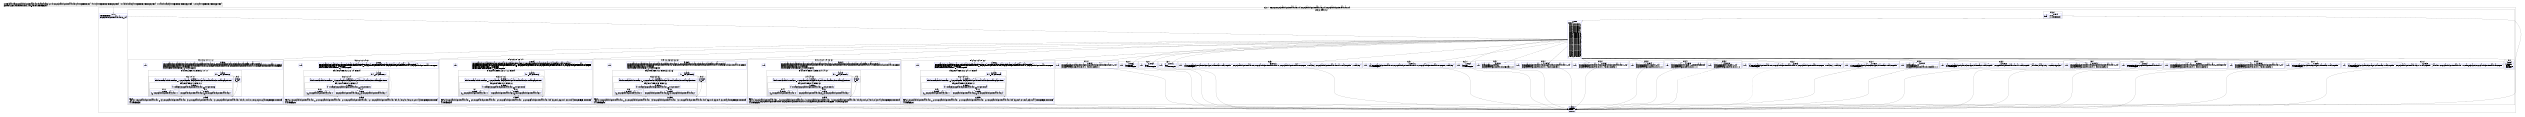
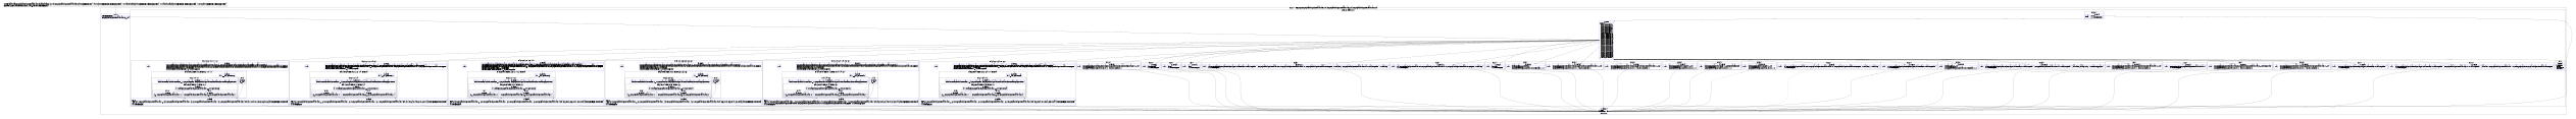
  digraph {
    node [color=blue shape=record]
    n1 [label="{5\:\ 0x0028|r5 = null\l}"]
    n2 [label="{10\:\ 0x003c|r5 = (com.google.android.gms.internal.ads.zzamw) r0\l}"]
    n3 [label="{11\:\ 0x0040|com.google.android.gms.internal.ads.zzamy r5 = new com.google.android.gms.internal.ads.zzamy(r7)\l}"]
    n4 [label="{9\:\ 0x003a|if ((r0 instanceof com.google.android.gms.internal.ads.zzamw) == true) goto L_0x003c\l}"]
    n5 [label="{8\:\ 0x0032|android.os.IInterface android.os.IInterface r0 = r7.queryLocalInterface(\"com.google.android.gms.ads.internal.mediation.client.IMediationAdapterListener\")\l}"]
    n6 [label="{4\:\ 0x0026|if (r7 == null) goto L_0x0028\l}"]
    n7 [label="{3\:\ 0x0006|com.google.android.gms.dynamic.IObjectWrapper com.google.android.gms.dynamic.IObjectWrapper r1 = com.google.android.gms.dynamic.IObjectWrapper.Stub.asInterface(r10.readStrongBinder())\lcom.google.android.gms.internal.ads.zzyb com.google.android.gms.internal.ads.zzyb r2 = (com.google.android.gms.internal.ads.zzyb) com.google.android.gms.internal.ads.zzfo.zza(r10, com.google.android.gms.internal.ads.zzyb.CREATOR)\lcom.google.android.gms.internal.ads.zzxx com.google.android.gms.internal.ads.zzxx r3 = (com.google.android.gms.internal.ads.zzxx) com.google.android.gms.internal.ads.zzfo.zza(r10, com.google.android.gms.internal.ads.zzxx.CREATOR)\ljava.lang.String java.lang.String r4 = r10.readString()\landroid.os.IBinder android.os.IBinder r7 = r10.readStrongBinder()\l}"]
    n8 [label="{6\:\ 0x0029|PHI: r5 \l  PHI: (r5v17 com.google.android.gms.internal.ads.zzamw) = (r5v15 com.google.android.gms.internal.ads.zzamw), (r5v16 com.google.android.gms.internal.ads.zzamw), (r5v18 com.google.android.gms.internal.ads.zzamw) binds: [B:11:0x0040, B:10:0x003c, B:5:0x0028] A[DONT_GENERATE, DONT_INLINE]\l|zza(r1, r2, r3, r4, r5)\lr11.writeNoException()\l}"]
    n9 [label="{|break\l}"]
    n10 [label="{12\:\ 0x0046|com.google.android.gms.dynamic.IObjectWrapper com.google.android.gms.dynamic.IObjectWrapper r0 = zzse()\lr11.writeNoException()\lcom.google.android.gms.internal.ads.zzfo.zza(r11, (android.os.IInterface) r0)\l}"]
    n11 [label="{|break\l}"]
    n12 [label="{18\:\ 0x007c|r6 = (com.google.android.gms.internal.ads.zzamw) r1\l}"]
    n13 [label="{19\:\ 0x0080|com.google.android.gms.internal.ads.zzamy r6 = new com.google.android.gms.internal.ads.zzamy(r4)\l}"]
    n14 [label="{17\:\ 0x007a|if ((r1 instanceof com.google.android.gms.internal.ads.zzamw) == true) goto L_0x007c\l}"]
    n15 [label="{16\:\ 0x0072|android.os.IInterface android.os.IInterface r1 = r4.queryLocalInterface(\"com.google.android.gms.ads.internal.mediation.client.IMediationAdapterListener\")\l}"]
    n16 [label="{14\:\ 0x0069|if (r4 != null) goto L_0x0072\l}"]
    n17 [label="{13\:\ 0x0051|com.google.android.gms.dynamic.IObjectWrapper com.google.android.gms.dynamic.IObjectWrapper r2 = com.google.android.gms.dynamic.IObjectWrapper.Stub.asInterface(r10.readStrongBinder())\lcom.google.android.gms.internal.ads.zzxx com.google.android.gms.internal.ads.zzxx r0 = (com.google.android.gms.internal.ads.zzxx) com.google.android.gms.internal.ads.zzfo.zza(r10, com.google.android.gms.internal.ads.zzxx.CREATOR)\ljava.lang.String java.lang.String r3 = r10.readString()\landroid.os.IBinder android.os.IBinder r4 = r10.readStrongBinder()\l}"]
    n18 [label="{15\:\ 0x006b|PHI: r6 \l  PHI: (r6v12 com.google.android.gms.internal.ads.zzamw) = (r6v0 com.google.android.gms.internal.ads.zzamw), (r6v10 com.google.android.gms.internal.ads.zzamw), (r6v11 com.google.android.gms.internal.ads.zzamw) binds: [B:14:0x0069, B:19:0x0080, B:18:0x007c] A[DONT_GENERATE, DONT_INLINE]\l|zza(r2, r0, r3, r6)\lr11.writeNoException()\l}"]
    n19 [label="{|break\l}"]
    n20 [label="{20\:\ 0x0086|showInterstitial()\lr11.writeNoException()\l}"]
    n21 [label="{|break\l}"]
    n22 [label="{21\:\ 0x008d|destroy()\lr11.writeNoException()\l}"]
    n23 [label="{|break\l}"]
    n24 [label="{27\:\ 0x00cd|r6 = (com.google.android.gms.internal.ads.zzamw) r0\l}"]
    n25 [label="{28\:\ 0x00d1|com.google.android.gms.internal.ads.zzamy r6 = new com.google.android.gms.internal.ads.zzamy(r7)\l}"]
    n26 [label="{26\:\ 0x00cb|if ((r0 instanceof com.google.android.gms.internal.ads.zzamw) == true) goto L_0x00cd\l}"]
    n27 [label="{25\:\ 0x00c3|android.os.IInterface android.os.IInterface r0 = r7.queryLocalInterface(\"com.google.android.gms.ads.internal.mediation.client.IMediationAdapterListener\")\l}"]
    n28 [label="{23\:\ 0x00b8|if (r7 != null) goto L_0x00c3\l}"]
    n29 [label="{22\:\ 0x0094|com.google.android.gms.dynamic.IObjectWrapper com.google.android.gms.dynamic.IObjectWrapper r1 = com.google.android.gms.dynamic.IObjectWrapper.Stub.asInterface(r10.readStrongBinder())\lcom.google.android.gms.internal.ads.zzyb com.google.android.gms.internal.ads.zzyb r2 = (com.google.android.gms.internal.ads.zzyb) com.google.android.gms.internal.ads.zzfo.zza(r10, com.google.android.gms.internal.ads.zzyb.CREATOR)\lcom.google.android.gms.internal.ads.zzxx com.google.android.gms.internal.ads.zzxx r3 = (com.google.android.gms.internal.ads.zzxx) com.google.android.gms.internal.ads.zzfo.zza(r10, com.google.android.gms.internal.ads.zzxx.CREATOR)\ljava.lang.String java.lang.String r4 = r10.readString()\ljava.lang.String java.lang.String r5 = r10.readString()\landroid.os.IBinder android.os.IBinder r7 = r10.readStrongBinder()\l}"]
    n30 [label="{24\:\ 0x00ba|PHI: r6 \l  PHI: (r6v9 com.google.android.gms.internal.ads.zzamw) = (r6v0 com.google.android.gms.internal.ads.zzamw), (r6v7 com.google.android.gms.internal.ads.zzamw), (r6v8 com.google.android.gms.internal.ads.zzamw) binds: [B:23:0x00b8, B:28:0x00d1, B:27:0x00cd] A[DONT_GENERATE, DONT_INLINE]\l|zza(r1, r2, r3, r4, r5, r6)\lr11.writeNoException()\l}"]
    n31 [label="{|break\l}"]
    n32 [label="{31\:\ 0x00f5|r5 = null\l}"]
    n33 [label="{35\:\ 0x0109|r5 = (com.google.android.gms.internal.ads.zzamw) r0\l}"]
    n34 [label="{36\:\ 0x010d|com.google.android.gms.internal.ads.zzamy r5 = new com.google.android.gms.internal.ads.zzamy(r7)\l}"]
    n35 [label="{34\:\ 0x0107|if ((r0 instanceof com.google.android.gms.internal.ads.zzamw) == true) goto L_0x0109\l}"]
    n36 [label="{33\:\ 0x00ff|android.os.IInterface android.os.IInterface r0 = r7.queryLocalInterface(\"com.google.android.gms.ads.internal.mediation.client.IMediationAdapterListener\")\l}"]
    n37 [label="{30\:\ 0x00f3|if (r7 == null) goto L_0x00f5\l}"]
    n38 [label="{29\:\ 0x00d7|com.google.android.gms.dynamic.IObjectWrapper com.google.android.gms.dynamic.IObjectWrapper r1 = com.google.android.gms.dynamic.IObjectWrapper.Stub.asInterface(r10.readStrongBinder())\lcom.google.android.gms.internal.ads.zzxx com.google.android.gms.internal.ads.zzxx r2 = (com.google.android.gms.internal.ads.zzxx) com.google.android.gms.internal.ads.zzfo.zza(r10, com.google.android.gms.internal.ads.zzxx.CREATOR)\ljava.lang.String java.lang.String r3 = r10.readString()\ljava.lang.String java.lang.String r4 = r10.readString()\landroid.os.IBinder android.os.IBinder r7 = r10.readStrongBinder()\l}"]
    n39 [label="{32\:\ 0x00f6|PHI: r5 \l  PHI: (r5v10 com.google.android.gms.internal.ads.zzamw) = (r5v8 com.google.android.gms.internal.ads.zzamw), (r5v9 com.google.android.gms.internal.ads.zzamw), (r5v11 com.google.android.gms.internal.ads.zzamw) binds: [B:36:0x010d, B:35:0x0109, B:31:0x00f5] A[DONT_GENERATE, DONT_INLINE]\l|zza(r1, r2, r3, r4, r5)\lr11.writeNoException()\l}"]
    n40 [label="{|break\l}"]
    n41 [label="{37\:\ 0x0113|pause()\lr11.writeNoException()\l}"]
    n42 [label="{|break\l}"]
    n43 [label="{38\:\ 0x011b|resume()\lr11.writeNoException()\l}"]
    n44 [label="{|break\l}"]
    n45 [label="{39\:\ 0x0123|zza(com.google.android.gms.dynamic.IObjectWrapper.Stub.asInterface(r10.readStrongBinder()), (com.google.android.gms.internal.ads.zzxx) com.google.android.gms.internal.ads.zzfo.zza(r10, com.google.android.gms.internal.ads.zzxx.CREATOR), r10.readString(), com.google.android.gms.internal.ads.zzatm.zzai(r10.readStrongBinder()), r10.readString())\lr11.writeNoException()\l}"]
    n46 [label="{|break\l}"]
    n47 [label="{40\:\ 0x014c|zza((com.google.android.gms.internal.ads.zzxx) com.google.android.gms.internal.ads.zzfo.zza(r10, com.google.android.gms.internal.ads.zzxx.CREATOR), r10.readString())\lr11.writeNoException()\l}"]
    n48 [label="{|break\l}"]
    n49 [label="{41\:\ 0x0160|showVideo()\lr11.writeNoException()\l}"]
    n50 [label="{|break\l}"]
    n51 [label="{42\:\ 0x0168|boolean boolean r0 = isInitialized()\lr11.writeNoException()\lcom.google.android.gms.internal.ads.zzfo.writeBoolean(r11, r0)\l}"]
    n52 [label="{|break\l}"]
    n53 [label="{45\:\ 0x0192|r5 = null\l}"]
    n54 [label="{49\:\ 0x01b2|r5 = (com.google.android.gms.internal.ads.zzamw) r0\l}"]
    n55 [label="{50\:\ 0x01b6|com.google.android.gms.internal.ads.zzamy r5 = new com.google.android.gms.internal.ads.zzamy(r7)\l}"]
    n56 [label="{48\:\ 0x01b0|if ((r0 instanceof com.google.android.gms.internal.ads.zzamw) == true) goto L_0x01b2\l}"]
    n57 [label="{47\:\ 0x01a8|android.os.IInterface android.os.IInterface r0 = r7.queryLocalInterface(\"com.google.android.gms.ads.internal.mediation.client.IMediationAdapterListener\")\l}"]
    n58 [label="{44\:\ 0x0190|if (r7 == null) goto L_0x0192\l}"]
    n59 [label="{43\:\ 0x0174|com.google.android.gms.dynamic.IObjectWrapper com.google.android.gms.dynamic.IObjectWrapper r1 = com.google.android.gms.dynamic.IObjectWrapper.Stub.asInterface(r10.readStrongBinder())\lcom.google.android.gms.internal.ads.zzxx com.google.android.gms.internal.ads.zzxx r2 = (com.google.android.gms.internal.ads.zzxx) com.google.android.gms.internal.ads.zzfo.zza(r10, com.google.android.gms.internal.ads.zzxx.CREATOR)\ljava.lang.String java.lang.String r3 = r10.readString()\ljava.lang.String java.lang.String r4 = r10.readString()\landroid.os.IBinder android.os.IBinder r7 = r10.readStrongBinder()\l}"]
    n60 [label="{46\:\ 0x0193|PHI: r5 \l  PHI: (r5v4 com.google.android.gms.internal.ads.zzamw) = (r5v2 com.google.android.gms.internal.ads.zzamw), (r5v3 com.google.android.gms.internal.ads.zzamw), (r5v5 com.google.android.gms.internal.ads.zzamw) binds: [B:50:0x01b6, B:49:0x01b2, B:45:0x0192] A[DONT_GENERATE, DONT_INLINE]\l|zza(r1, r2, r3, r4, r5, (com.google.android.gms.internal.ads.zzadx) com.google.android.gms.internal.ads.zzfo.zza(r10, com.google.android.gms.internal.ads.zzadx.CREATOR), r10.createStringArrayList())\lr11.writeNoException()\l}"]
    n61 [label="{|break\l}"]
    n62 [label="{51\:\ 0x01bc|com.google.android.gms.internal.ads.zzanb com.google.android.gms.internal.ads.zzanb r0 = zzsf()\lr11.writeNoException()\lcom.google.android.gms.internal.ads.zzfo.zza(r11, (android.os.IInterface) r0)\l}"]
    n63 [label="{|break\l}"]
    n64 [label="{52\:\ 0x01c8|com.google.android.gms.internal.ads.zzane com.google.android.gms.internal.ads.zzane r0 = zzsg()\lr11.writeNoException()\lcom.google.android.gms.internal.ads.zzfo.zza(r11, (android.os.IInterface) r0)\l}"]
    n65 [label="{|break\l}"]
    n66 [label="{53\:\ 0x01d4|android.os.Bundle android.os.Bundle r0 = zzsh()\lr11.writeNoException()\lcom.google.android.gms.internal.ads.zzfo.zzb(r11, r0)\l}"]
    n67 [label="{|break\l}"]
    n68 [label="{54\:\ 0x01e0|android.os.Bundle android.os.Bundle r0 = getInterstitialAdapterInfo()\lr11.writeNoException()\lcom.google.android.gms.internal.ads.zzfo.zzb(r11, r0)\l}"]
    n69 [label="{|break\l}"]
    n70 [label="{55\:\ 0x01ec|android.os.Bundle android.os.Bundle r0 = zzsi()\lr11.writeNoException()\lcom.google.android.gms.internal.ads.zzfo.zzb(r11, r0)\l}"]
    n71 [label="{|break\l}"]
    n72 [label="{56\:\ 0x01f8|zza((com.google.android.gms.internal.ads.zzxx) com.google.android.gms.internal.ads.zzfo.zza(r10, com.google.android.gms.internal.ads.zzxx.CREATOR), r10.readString(), r10.readString())\lr11.writeNoException()\l}"]
    n73 [label="{|break\l}"]
    n74 [label="{57\:\ 0x0210|zzr(com.google.android.gms.dynamic.IObjectWrapper.Stub.asInterface(r10.readStrongBinder()))\lr11.writeNoException()\l}"]
    n75 [label="{|break\l}"]
    n76 [label="{58\:\ 0x0220|boolean boolean r0 = zzsj()\lr11.writeNoException()\lcom.google.android.gms.internal.ads.zzfo.writeBoolean(r11, r0)\l}"]
    n77 [label="{|break\l}"]
    n78 [label="{59\:\ 0x022c|zza(com.google.android.gms.dynamic.IObjectWrapper.Stub.asInterface(r10.readStrongBinder()), com.google.android.gms.internal.ads.zzatm.zzai(r10.readStrongBinder()), (java.util.List\<java.lang.String\>) r10.createStringArrayList())\lr11.writeNoException()\l}"]
    n79 [label="{|break\l}"]
    n80 [label="{60\:\ 0x0248|com.google.android.gms.internal.ads.zzafd com.google.android.gms.internal.ads.zzafd r0 = zzsk()\lr11.writeNoException()\lcom.google.android.gms.internal.ads.zzfo.zza(r11, (android.os.IInterface) r0)\l}"]
    n81 [label="{|break\l}"]
    n82 [label="{61\:\ 0x0254|setImmersiveMode(com.google.android.gms.internal.ads.zzfo.zza(r10))\lr11.writeNoException()\l}"]
    n83 [label="{|break\l}"]
    n84 [label="{62\:\ 0x0260|com.google.android.gms.internal.ads.zzaap com.google.android.gms.internal.ads.zzaap r0 = getVideoController()\lr11.writeNoException()\lcom.google.android.gms.internal.ads.zzfo.zza(r11, (android.os.IInterface) r0)\l}"]
    n85 [label="{|break\l}"]
    n86 [label="{63\:\ 0x026c|com.google.android.gms.internal.ads.zzanh com.google.android.gms.internal.ads.zzanh r0 = zzsl()\lr11.writeNoException()\lcom.google.android.gms.internal.ads.zzfo.zza(r11, (android.os.IInterface) r0)\l}"]
    n87 [label="{|break\l}"]
    n88 [label="{69\:\ 0x02a4|r6 = (com.google.android.gms.internal.ads.zzamw) r1\l}"]
    n89 [label="{70\:\ 0x02a8|com.google.android.gms.internal.ads.zzamy r6 = new com.google.android.gms.internal.ads.zzamy(r4)\l}"]
    n90 [label="{68\:\ 0x02a2|if ((r1 instanceof com.google.android.gms.internal.ads.zzamw) == true) goto L_0x02a4\l}"]
    n91 [label="{67\:\ 0x029a|android.os.IInterface android.os.IInterface r1 = r4.queryLocalInterface(\"com.google.android.gms.ads.internal.mediation.client.IMediationAdapterListener\")\l}"]
    n92 [label="{65\:\ 0x0290|if (r4 != null) goto L_0x029a\l}"]
    n93 [label="{64\:\ 0x0278|com.google.android.gms.dynamic.IObjectWrapper com.google.android.gms.dynamic.IObjectWrapper r2 = com.google.android.gms.dynamic.IObjectWrapper.Stub.asInterface(r10.readStrongBinder())\lcom.google.android.gms.internal.ads.zzxx com.google.android.gms.internal.ads.zzxx r0 = (com.google.android.gms.internal.ads.zzxx) com.google.android.gms.internal.ads.zzfo.zza(r10, com.google.android.gms.internal.ads.zzxx.CREATOR)\ljava.lang.String java.lang.String r3 = r10.readString()\landroid.os.IBinder android.os.IBinder r4 = r10.readStrongBinder()\l}"]
    n94 [label="{66\:\ 0x0292|PHI: r6 \l  PHI: (r6v3 com.google.android.gms.internal.ads.zzamw) = (r6v0 com.google.android.gms.internal.ads.zzamw), (r6v1 com.google.android.gms.internal.ads.zzamw), (r6v2 com.google.android.gms.internal.ads.zzamw) binds: [B:65:0x0290, B:70:0x02a8, B:69:0x02a4] A[DONT_GENERATE, DONT_INLINE]\l|zzb(r2, r0, r3, r6)\lr11.writeNoException()\l}"]
    n95 [label="{|break\l}"]
    n96 [label="{71\:\ 0x02ae|zzs(com.google.android.gms.dynamic.IObjectWrapper.Stub.asInterface(r10.readStrongBinder()))\lr11.writeNoException()\l}"]
    n97 [label="{|break\l}"]
    n98 [label="{72\:\ 0x02be|zza(com.google.android.gms.dynamic.IObjectWrapper.Stub.asInterface(r10.readStrongBinder()), com.google.android.gms.internal.ads.zzaiq.zzv(r10.readStrongBinder()), (java.util.List\<com.google.android.gms.internal.ads.zzaix\>) r10.createTypedArrayList(com.google.android.gms.internal.ads.zzaix.CREATOR))\lr11.writeNoException()\l}"]
    n99 [label="{|break\l}"]
    n100 [label="{2\:\ 0x0004|SYNTHETIC\lRETURN\lORIG_RETURN\l|return false\l}"]
    n101 [label="{1\:\ 0x0001|switch(r9) \{\l    case 1: goto L_0x0006;\l    case 2: goto L_0x0046;\l    case 3: goto L_0x0051;\l    case 4: goto L_0x0086;\l    case 5: goto L_0x008d;\l    case 6: goto L_0x0094;\l    case 7: goto L_0x00d7;\l    case 8: goto L_0x0113;\l    case 9: goto L_0x011b;\l    case 10: goto L_0x0123;\l    case 11: goto L_0x014c;\l    case 12: goto L_0x0160;\l    case 13: goto L_0x0168;\l    case 14: goto L_0x0174;\l    case 15: goto L_0x01bc;\l    case 16: goto L_0x01c8;\l    case 17: goto L_0x01d4;\l    case 18: goto L_0x01e0;\l    case 19: goto L_0x01ec;\l    case 20: goto L_0x01f8;\l    case 21: goto L_0x0210;\l    case 22: goto L_0x0220;\l    case 23: goto L_0x022c;\l    case 24: goto L_0x0248;\l    case 25: goto L_0x0254;\l    case 26: goto L_0x0260;\l    case 27: goto L_0x026c;\l    case 28: goto L_0x0278;\l    case 29: goto L_0x0004;\l    case 30: goto L_0x02ae;\l    case 31: goto L_0x02be;\l    default: goto L_0x0004;\l\}\l}"]
    n102 [label="{0\:\ 0x0000|MTH_ENTER_BLOCK\l|com.google.android.gms.internal.ads.zzamw r6 = null\l}"]
-   n103 [label="{7\:\ 0x0030|SYNTHETIC\lRETURN\l|return true\l}"]
+   n103 [label="{7\:\ 0x0030|ORIG\lRETURN\l|return true\l}"]
    n104 [label="{protected final boolean com.google.android.gms.internal.ads.zzamu.dispatchTransaction((r8v0 'this' com.google.android.gms.internal.ads.zzamu A[IMMUTABLE_TYPE, THIS]), (r9v0 int A[IMMUTABLE_TYPE, METHOD_ARGUMENT]), (r10v0 android.os.Parcel A[IMMUTABLE_TYPE, METHOD_ARGUMENT]), (r11v0 android.os.Parcel A[IMMUTABLE_TYPE, METHOD_ARGUMENT]), (r12v0 int A[IMMUTABLE_TYPE, METHOD_ARGUMENT]))  | Annotation[SYSTEM, dalvik.annotation.Throws, \{value=[android.os.RemoteException]\}]\l}" color=""]
    subgraph cluster_1 {
      label="R(3:0|1|7) | DECL_VAR: com.google.android.gms.internal.ads.zzamw null, com.google.android.gms.internal.ads.zzamw null, com.google.android.gms.internal.ads.zzamw null\l"
      n102
      n103
      subgraph cluster_2 {
        label="Switch: 30, default: R(1:2)"
        n101
        subgraph cluster_3 {
          label="R(4:3|(1:5)(2:8|(1:10)(1:11))|6|1)"
          n7
          n8
          n9
          subgraph cluster_4 {
            label="IF [B:4:0x0026] THEN: R(1:5) ELSE: R(2:8|(1:10)(1:11))"
            n6
            subgraph cluster_5 {
              label="R(1:5)"
              n1
            }
            subgraph cluster_6 {
              label="R(2:8|(1:10)(1:11))"
              n5
              subgraph cluster_7 {
                label="IF [B:9:0x003a] THEN: R(1:10) ELSE: R(1:11)"
                n4
                subgraph cluster_8 {
                  label="R(1:10)"
                  n2
                }
                subgraph cluster_9 {
                  label="R(1:11)"
                  n3
                }
              }
            }
          }
        }
        subgraph cluster_10 {
          label="R(2:12|1)"
          n10
          n11
        }
        subgraph cluster_11 {
          label="R(4:13|(2:16|(1:18)(1:19))|15|1)"
          n17
          n18
          n19
          subgraph cluster_12 {
            label="IF [B:14:0x0069] THEN: R(2:16|(1:18)(1:19)) ELSE: null"
            n16
            subgraph cluster_13 {
              label="R(2:16|(1:18)(1:19))"
              n15
              subgraph cluster_14 {
                label="IF [B:17:0x007a] THEN: R(1:18) ELSE: R(1:19)"
                n14
                subgraph cluster_15 {
                  label="R(1:58)"
                  n12
                }
                subgraph cluster_16 {
                  label="R(1:19)"
                  n13
                }
              }
            }
          }
        }
        subgraph cluster_17 {
          label="R(2:20|1)"
          n20
          n21
        }
        subgraph cluster_18 {
          label="R(2:21|1)"
          n22
          n23
        }
        subgraph cluster_19 {
          label="R(4:22|(2:25|(1:27)(1:28))|24|1)"
          n29
          n30
          n31
          subgraph cluster_20 {
            label="IF [B:23:0x00b8] THEN: R(2:25|(1:27)(1:28)) ELSE: null"
            n28
            subgraph cluster_21 {
              label="R(2:25|(1:27)(1:28))"
              n27
              subgraph cluster_22 {
                label="IF [B:26:0x00cb] THEN: R(1:27) ELSE: R(1:28)"
                n26
                subgraph cluster_23 {
                  label="R(1:27)"
                  n24
                }
                subgraph cluster_24 {
                  label="R(1:28)"
                  n25
                }
              }
            }
          }
        }
        subgraph cluster_25 {
          label="R(4:29|(1:31)(2:33|(1:35)(1:36))|32|1)"
          n38
          n39
          n40
          subgraph cluster_26 {
            label="IF [B:30:0x00f3] THEN: R(1:31) ELSE: R(2:33|(1:35)(1:36))"
            n37
            subgraph cluster_27 {
              label="R(1:31)"
              n32
            }
            subgraph cluster_28 {
              label="R(2:33|(1:35)(1:36))"
              n36
              subgraph cluster_29 {
                label="IF [B:34:0x0107] THEN: R(1:35) ELSE: R(1:36)"
                n35
                subgraph cluster_30 {
                  label="R(1:35)"
                  n33
                }
                subgraph cluster_31 {
                  label="R(1:36)"
                  n34
                }
              }
            }
          }
        }
        subgraph cluster_32 {
          label="R(2:37|1)"
          n41
          n42
        }
        subgraph cluster_33 {
          label="R(2:38|1)"
          n43
          n44
        }
        subgraph cluster_34 {
          label="R(2:39|1)"
          n45
          n46
        }
        subgraph cluster_35 {
          label="R(2:40|1)"
          n47
          n48
        }
        subgraph cluster_36 {
          label="R(2:41|1)"
          n49
          n50
        }
        subgraph cluster_37 {
          label="R(2:42|1)"
          n51
          n52
        }
        subgraph cluster_38 {
          label="R(4:43|(1:45)(2:47|(1:49)(1:50))|46|1)"
          n59
          n60
          n61
          subgraph cluster_39 {
            label="IF [B:44:0x0190] THEN: R(1:45) ELSE: R(2:47|(1:49)(1:50))"
            n58
            subgraph cluster_40 {
              label="R(1:45)"
              n53
            }
            subgraph cluster_41 {
              label="R(2:47|(1:49)(1:50))"
              n57
              subgraph cluster_42 {
                label="IF [B:48:0x01b0] THEN: R(1:49) ELSE: R(1:50)"
                n56
                subgraph cluster_43 {
                  label="R(1:49)"
                  n54
                }
                subgraph cluster_44 {
                  label="R(1:50)"
                  n55
                }
              }
            }
          }
        }
        subgraph cluster_45 {
          label="R(2:51|1)"
          n62
          n63
        }
        subgraph cluster_46 {
          label="R(2:52|1)"
          n64
          n65
        }
        subgraph cluster_47 {
          label="R(2:53|1)"
          n66
          n67
        }
        subgraph cluster_48 {
          label="R(2:54|1)"
          n68
          n69
        }
        subgraph cluster_49 {
          label="R(2:55|1)"
          n70
          n71
        }
        subgraph cluster_50 {
          label="R(2:56|1)"
          n72
          n73
        }
        subgraph cluster_51 {
          label="R(2:57|1)"
          n74
          n75
        }
        subgraph cluster_52 {
          label="R(2:58|1)"
          n76
          n77
        }
        subgraph cluster_53 {
          label="R(2:59|1)"
          n78
          n79
        }
        subgraph cluster_54 {
          label="R(2:60|1)"
          n80
          n81
        }
        subgraph cluster_55 {
          label="R(2:61|1)"
          n82
          n83
        }
        subgraph cluster_56 {
          label="R(2:62|1)"
          n84
          n85
        }
        subgraph cluster_57 {
          label="R(2:63|1)"
          n86
          n87
        }
        subgraph cluster_58 {
          label="R(4:64|(2:67|(1:69)(1:70))|66|1)"
          n93
          n94
          n95
          subgraph cluster_59 {
            label="IF [B:65:0x0290] THEN: R(2:67|(1:69)(1:70)) ELSE: null"
            n92
            subgraph cluster_60 {
              label="R(2:67|(1:69)(1:70))"
              n91
              subgraph cluster_61 {
                label="IF [B:68:0x02a2] THEN: R(1:69) ELSE: R(1:70)"
                n90
                subgraph cluster_62 {
                  label="R(1:69)"
                  n88
                }
                subgraph cluster_63 {
                  label="R(1:70)"
                  n89
                }
              }
            }
          }
        }
        subgraph cluster_64 {
          label="R(2:71|1)"
          n96
          n97
        }
        subgraph cluster_65 {
          label="R(2:72|1)"
          n98
          n99
        }
        subgraph cluster_66 {
          label="R(1:2)"
          n100
        }
      }
    }
    n1 -> n8
    n2 -> n8
    n3 -> n8
    n4 -> n2
    n4 -> n3 [style=dashed]
    n5 -> n4
    n6 -> n1
    n6 -> n5 [style=dashed]
    n7 -> n6
    n8 -> n103
    n10 -> n103
    n12 -> n18
    n13 -> n18
    n14 -> n12
    n14 -> n13 [style=dashed]
    n15 -> n14
    n16 -> n15
    n16 -> n18 [style=dashed]
    n17 -> n16
    n18 -> n103
    n20 -> n103
    n22 -> n103
    n24 -> n30
    n25 -> n30
    n26 -> n24
    n26 -> n25 [style=dashed]
    n27 -> n26
    n28 -> n27
    n28 -> n30 [style=dashed]
    n29 -> n28
    n30 -> n103
    n32 -> n39
    n33 -> n39
    n34 -> n39
    n35 -> n33
    n35 -> n34 [style=dashed]
    n36 -> n35
    n37 -> n32
    n37 -> n36 [style=dashed]
    n38 -> n37
    n39 -> n103
    n41 -> n103
    n43 -> n101
    n43 -> n103
    n45 -> n103
    n47 -> n103
    n49 -> n103
    n51 -> n103
    n53 -> n60
    n54 -> n60
    n55 -> n60
    n56 -> n54
    n56 -> n55 [style=dashed]
    n57 -> n56
    n58 -> n53
    n58 -> n57 [style=dashed]
    n59 -> n58
    n60 -> n103
    n62 -> n103
    n64 -> n103
    n66 -> n103
    n68 -> n103
    n70 -> n103
    n72 -> n103 [style=dashed]
    n74 -> n103
    n76 -> n103
    n78 -> n103
    n80 -> n103
    n82 -> n103
    n84 -> n103
    n86 -> n103
    n88 -> n94
    n89 -> n94
    n90 -> n88
    n90 -> n89 [style=dashed]
    n91 -> n90
    n92 -> n91
    n92 -> n94 [style=dashed]
    n93 -> n92
    n94 -> n103
    n96 -> n103
    n98 -> n103
    n101 -> n7
    n101 -> n10
    n101 -> n17
    n101 -> n20
    n101 -> n22
    n101 -> n29
    n101 -> n38
    n101 -> n41
    n101 -> n45
    n101 -> n47
    n101 -> n49
    n101 -> n51
    n101 -> n59
    n101 -> n62
    n101 -> n64
    n101 -> n66
    n101 -> n68
    n101 -> n70
    n101 -> n72
    n101 -> n74
    n101 -> n76
    n101 -> n78
    n101 -> n80
    n101 -> n82
    n101 -> n84
    n101 -> n86
    n101 -> n93
    n101 -> n96
    n101 -> n98
    n101 -> n100
    n102 -> n101
    n104 -> n102
  }
